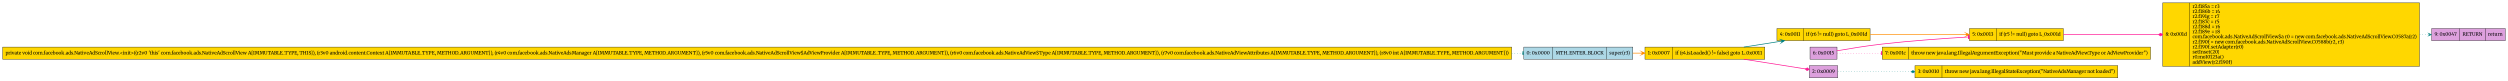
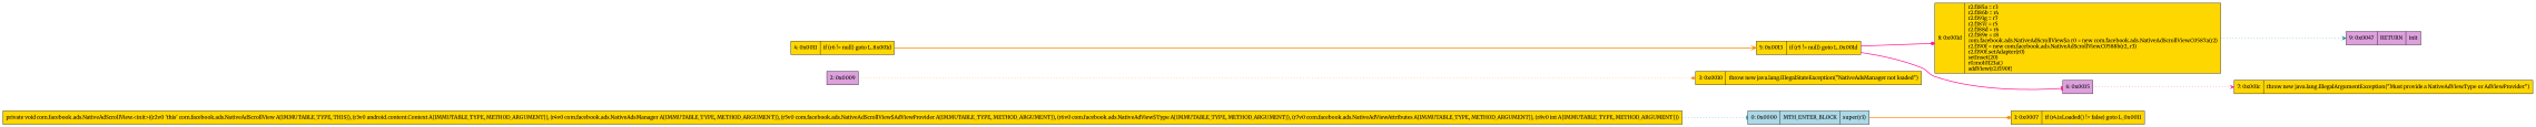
  digraph {
    fontname=Merriweather
    rankdir=LR
    node [fillcolor=gold fontname=Merriweather shape=record style=filled]
    edge [arrowhead=diamond color=deeppink fontname=Merriweather style=bold]
    n1 [fillcolor=lightblue label="{0\:\ 0x0000|MTH_ENTER_BLOCK\l|super(r3)\l}"]
    n2 [label="{1\:\ 0x0007|if (r4.isLoaded() != false) goto L_0x0011\l}"]
    n3 [fillcolor=plum label="{2\:\ 0x0009}"]
-   n4 [label="{4\:\ 0x0011|if (r6 != null) goto L_0x001d\l}"]
+   n4 [label="{4\:\ 0x0011|if (r6 != null) goto L_8x001d\l}"]
    n5 [label="{3\:\ 0x0010|throw new java.lang.IllegalStateException(\"NativeAdsManager not loaded\")\l}"]
    n6 [label="{5\:\ 0x0013|if (r5 != null) goto L_0x001d\l}"]
    n7 [label="{8\:\ 0x001d|r2.f185a = r3\lr2.f186b = r4\lr2.f191g = r7\lr2.f187c = r5\lr2.f188d = r6\lr2.f189e = r8\lcom.facebook.ads.NativeAdScrollView$a r0 = new com.facebook.ads.NativeAdScrollView.C0587a(r2)\lr2.f190f = new com.facebook.ads.NativeAdScrollView.C0588b(r2, r3)\lr2.f190f.setAdapter(r0)\lsetInset(20)\lr0.mo10123a()\laddView(r2.f190f)\l}"]
    n8 [fillcolor=plum label="{6\:\ 0x0015}"]
-   n9 [fillcolor=plum label="{9\:\ 0x0047|RETURN\l|return\l}"]
+   n9 [fillcolor=plum label="{9\:\ 0x0047|RETURN\l|init\l}"]
    n10 [label="{7\:\ 0x001c|throw new java.lang.IllegalArgumentException(\"Must provide a NativeAdView.Type or AdViewProvider\")\l}"]
    n11 [label="{private void com.facebook.ads.NativeAdScrollView.\<init\>((r2v0 'this' com.facebook.ads.NativeAdScrollView A[IMMUTABLE_TYPE, THIS]), (r3v0 android.content.Context A[IMMUTABLE_TYPE, METHOD_ARGUMENT]), (r4v0 com.facebook.ads.NativeAdsManager A[IMMUTABLE_TYPE, METHOD_ARGUMENT]), (r5v0 com.facebook.ads.NativeAdScrollView$AdViewProvider A[IMMUTABLE_TYPE, METHOD_ARGUMENT]), (r6v0 com.facebook.ads.NativeAdView$Type A[IMMUTABLE_TYPE, METHOD_ARGUMENT]), (r7v0 com.facebook.ads.NativeAdViewAttributes A[IMMUTABLE_TYPE, METHOD_ARGUMENT]), (r8v0 int A[IMMUTABLE_TYPE, METHOD_ARGUMENT])) }"]
-   n1 -> n2 [arrowhead=vee color=darkorange]
-   n2 -> n3
-   n2 -> n4 [arrowhead=vee color=teal]
-   n3 -> n5 [color=teal style=dotted]
+   n1 -> n2 [color=darkorange]
+   n3 -> n5 [color=darkorange style=dotted]
    n4 -> n6 [arrowhead=vee color=darkorange]
    n6 -> n7
-   n8 -> n6 [arrowhead=tee]
+   n6 -> n8 [arrowhead=tee]
    n7 -> n9 [arrowhead=vee color=teal style=dotted]
-   n8 -> n10 [arrowhead=tee style=dotted]
+   n8 -> n10 [arrowhead=vee style=dotted]
    n11 -> n1 [arrowhead=tee color=teal style=dotted]
  }
